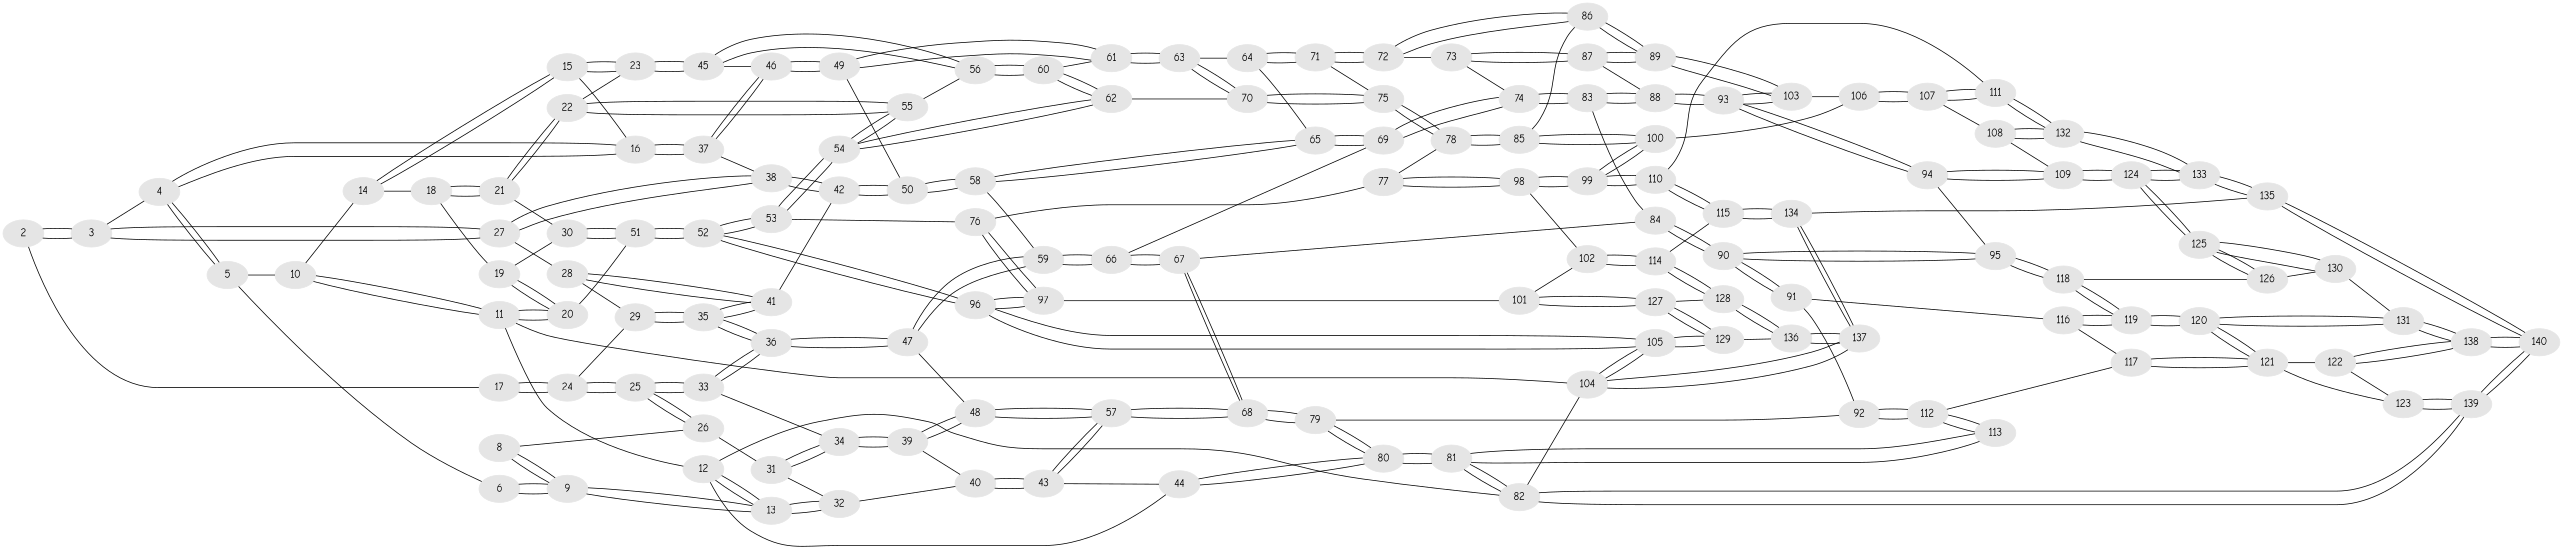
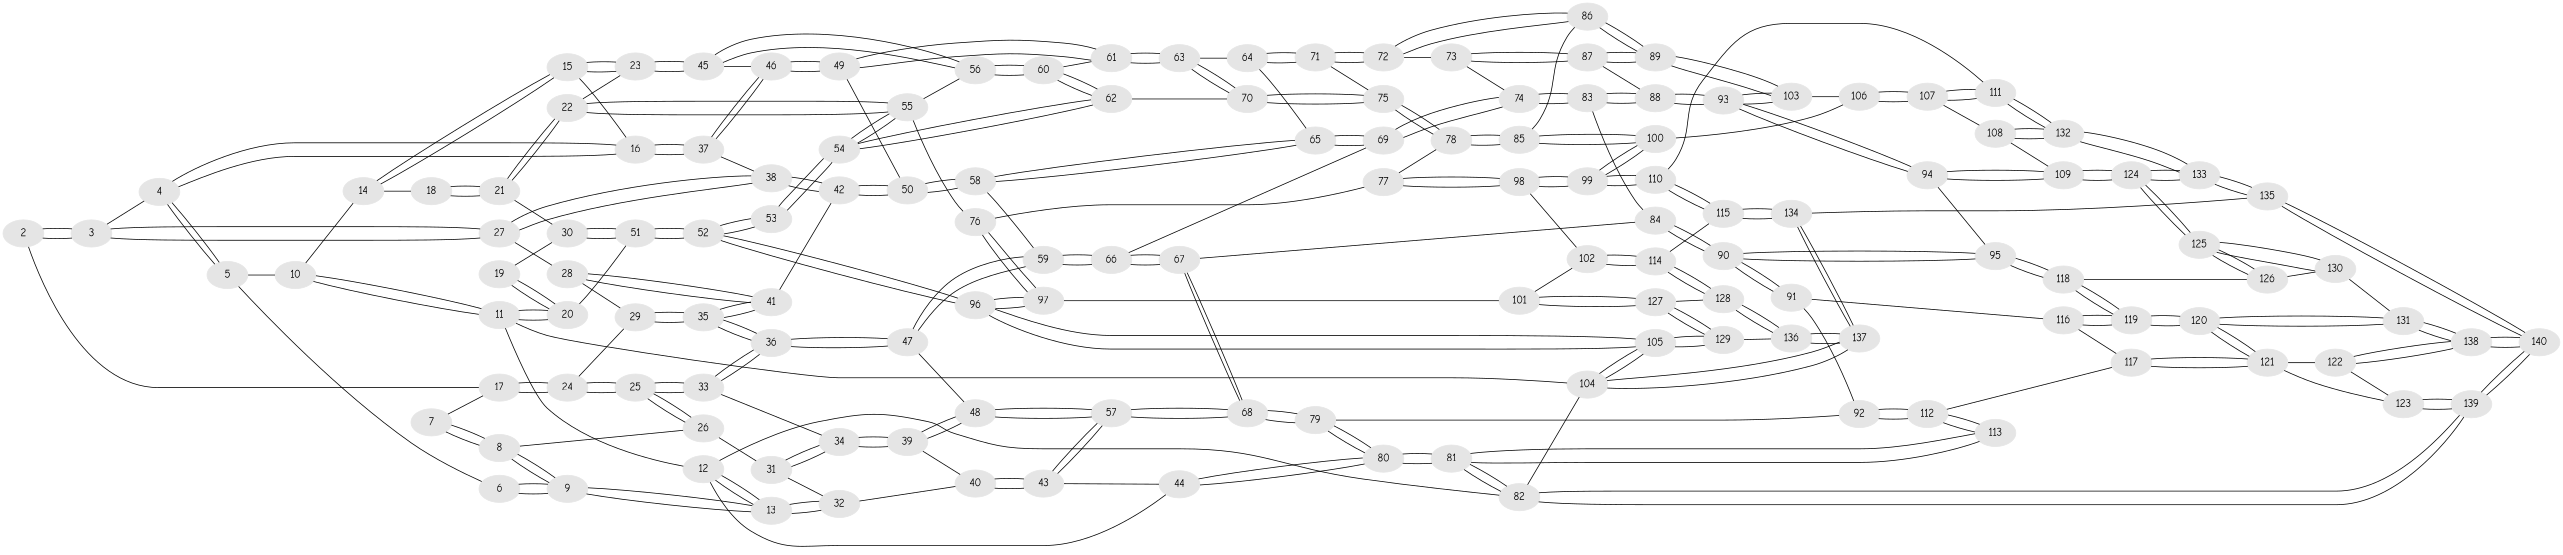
  graph {
    fontname="Comic Neue"
    rankdir=LR
    node [color=gray90 fontname="Comic Neue" style=filled]
    edge [fontname="Comic Neue"]
    2
    3
    17
+   7
    8
    4
    27
    24
    5
    16
    28
    38
    6
    10
    37
    9
    11
    14
    13
    26
    31
    32
    12
    20
    104
    15
    18
    44
    82
    51
    105
    137
    80
    139
    40
    23
    19
    21
    45
    46
    25
    29
    30
    22
    52
    55
    56
    33
    35
    34
    36
    41
    42
    39
    43
    47
    48
    59
    49
    50
    57
    58
    68
    81
    60
    61
    66
    63
    65
    53
    96
    54
    76
    97
    62
    77
    70
    79
    69
    67
    64
    75
    71
    72
    74
    84
    90
    92
    83
    78
    73
    86
    87
    89
    88
    85
    98
    101
    99
    102
    100
    112
    113
    140
    93
    91
    95
    106
    103
    94
    116
    118
    117
    119
    109
    124
    126
    129
    127
    110
    114
    111
    115
    107
    128
    136
    108
    132
    133
    125
    134
    121
    123
    135
    120
    122
    130
    131
    138
    2 -- 3
    2 -- 3
    2 -- 17
    3 -- 4
    3 -- 27
    3 -- 27
    17 -- 24
    17 -- 24
+   7 -- 17
+   7 -- 8
+   7 -- 8
    8 -- 9
    8 -- 9
    8 -- 26
    4 -- 5
    4 -- 5
    4 -- 16
    4 -- 16
    27 -- 28
    27 -- 38
    27 -- 38
    24 -- 25
    24 -- 25
    24 -- 29
    5 -- 6
    5 -- 10
    16 -- 37
    16 -- 37
    28 -- 29
    28 -- 41
    28 -- 41
    38 -- 42
    38 -- 42
    6 -- 9
    6 -- 9
    10 -- 11
    10 -- 11
    10 -- 14
    37 -- 38
    37 -- 46
    37 -- 46
    9 -- 13
    9 -- 13
    11 -- 12
    11 -- 20
    11 -- 20
    11 -- 104
    14 -- 15
    14 -- 15
    14 -- 18
    13 -- 32
    13 -- 32
    26 -- 31
    31 -- 32
    31 -- 34
    31 -- 34
    32 -- 40
    12 -- 13
    12 -- 13
    12 -- 44
    12 -- 82
    20 -- 51
    104 -- 105
    104 -- 105
    104 -- 137
    104 -- 137
    15 -- 16
    15 -- 23
    15 -- 23
-   18 -- 19
    18 -- 21
    18 -- 21
    44 -- 80
    44 -- 80
    82 -- 104
    82 -- 139
    82 -- 139
    51 -- 52
    51 -- 52
    105 -- 129
    105 -- 129
    80 -- 81
    80 -- 81
    139 -- 140
    139 -- 140
    40 -- 43
    40 -- 43
    23 -- 45
    23 -- 45
    19 -- 20
    19 -- 20
    19 -- 30
    21 -- 30
    21 -- 22
    21 -- 22
    45 -- 46
    45 -- 56
    45 -- 56
    46 -- 49
    46 -- 49
    25 -- 26
    25 -- 26
    25 -- 33
    25 -- 33
    29 -- 35
    29 -- 35
    30 -- 51
    30 -- 51
    22 -- 23
    22 -- 55
    22 -- 55
    52 -- 53
    52 -- 53
    52 -- 96
    52 -- 96
    55 -- 56
    56 -- 60
    56 -- 60
    33 -- 34
    33 -- 36
    33 -- 36
    35 -- 36
    35 -- 36
    35 -- 41
    35 -- 41
    34 -- 39
    34 -- 39
    36 -- 47
    36 -- 47
    41 -- 42
    42 -- 50
    42 -- 50
    39 -- 40
    39 -- 48
    39 -- 48
    43 -- 44
    43 -- 57
    43 -- 57
    47 -- 48
    47 -- 59
    47 -- 59
    48 -- 57
    48 -- 57
    59 -- 66
    59 -- 66
    49 -- 50
    49 -- 61
    49 -- 61
    50 -- 58
    50 -- 58
    57 -- 68
    57 -- 68
    58 -- 59
    58 -- 65
    58 -- 65
    68 -- 79
    68 -- 79
    81 -- 82
    81 -- 82
    81 -- 113
    81 -- 113
    60 -- 61
    60 -- 62
    60 -- 62
    61 -- 63
    61 -- 63
    66 -- 69
    66 -- 67
    66 -- 67
    63 -- 70
    63 -- 70
    63 -- 64
    65 -- 69
    65 -- 69
    53 -- 54
    53 -- 54
-   53 -- 76
+   55 -- 76
    96 -- 105
    96 -- 105
    96 -- 97
    96 -- 97
    54 -- 55
    54 -- 55
    54 -- 62
    54 -- 62
    76 -- 97
    76 -- 97
    76 -- 77
    97 -- 101
    62 -- 70
    77 -- 78
    77 -- 98
    77 -- 98
    70 -- 75
    70 -- 75
    79 -- 80
    79 -- 80
    79 -- 92
    69 -- 74
    69 -- 74
    67 -- 68
    67 -- 68
    67 -- 84
    64 -- 65
    64 -- 71
    64 -- 71
    75 -- 78
    75 -- 78
    71 -- 75
    71 -- 72
    71 -- 72
    72 -- 73
    72 -- 86
    72 -- 86
    74 -- 83
    74 -- 83
    84 -- 90
    84 -- 90
    90 -- 91
    90 -- 91
    90 -- 95
    90 -- 95
    92 -- 112
    92 -- 112
    83 -- 84
    83 -- 88
    83 -- 88
    78 -- 85
    78 -- 85
    73 -- 74
    73 -- 87
    73 -- 87
    86 -- 89
    86 -- 89
    87 -- 89
    87 -- 89
    87 -- 88
    89 -- 103
    89 -- 103
    88 -- 93
    88 -- 93
    85 -- 86
    85 -- 100
    85 -- 100
    98 -- 99
    98 -- 99
    98 -- 102
    101 -- 102
    101 -- 127
    101 -- 127
    99 -- 100
    99 -- 100
    99 -- 110
    99 -- 110
    102 -- 114
    102 -- 114
    100 -- 106
    112 -- 113
    112 -- 113
    112 -- 117
    93 -- 103
    93 -- 103
    93 -- 94
    93 -- 94
    91 -- 92
    91 -- 116
    95 -- 118
    95 -- 118
    106 -- 107
    106 -- 107
    103 -- 106
    94 -- 95
    94 -- 109
    94 -- 109
    116 -- 117
    116 -- 119
    116 -- 119
    118 -- 119
    118 -- 119
    118 -- 126
    117 -- 121
    117 -- 121
    119 -- 120
    119 -- 120
    109 -- 124
    109 -- 124
    124 -- 133
    124 -- 133
    124 -- 125
    124 -- 125
    126 -- 130
    129 -- 136
    127 -- 129
    127 -- 129
    127 -- 128
    110 -- 111
    110 -- 115
    110 -- 115
    114 -- 115
    114 -- 128
    114 -- 128
    111 -- 132
    111 -- 132
    115 -- 134
    115 -- 134
    107 -- 111
    107 -- 111
    107 -- 108
    128 -- 136
    128 -- 136
    136 -- 137
    136 -- 137
    108 -- 109
    108 -- 132
    108 -- 132
    132 -- 133
    132 -- 133
    133 -- 135
    133 -- 135
    125 -- 126
    125 -- 126
    125 -- 130
    125 -- 130
    134 -- 137
    134 -- 137
    134 -- 135
    121 -- 123
    121 -- 122
    123 -- 139
    123 -- 139
    135 -- 140
    135 -- 140
    120 -- 121
    120 -- 121
    120 -- 131
    120 -- 131
    122 -- 123
    122 -- 138
    122 -- 138
    130 -- 131
    131 -- 138
    131 -- 138
    138 -- 140
    138 -- 140
  }
